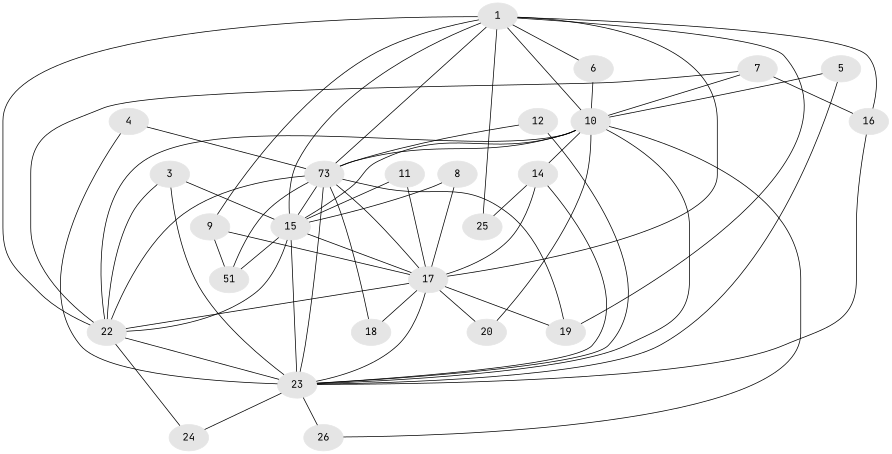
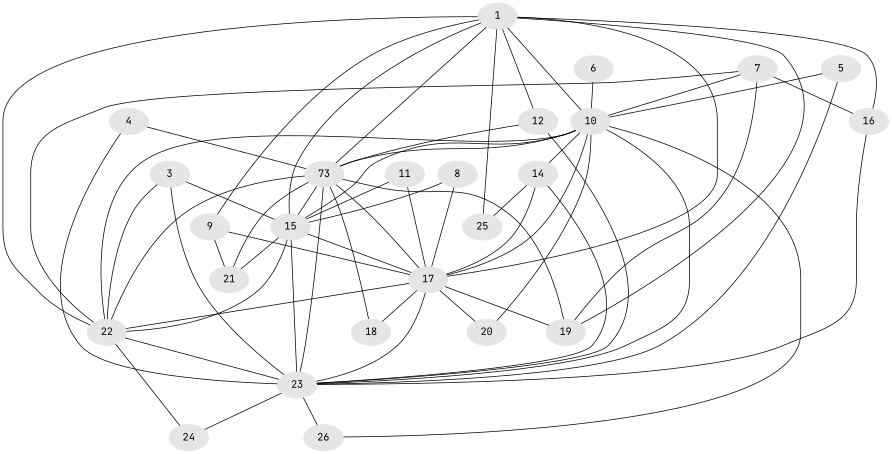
  graph {
    fontname="JetBrains Mono"
    node [color=gray90 fontname="JetBrains Mono" style=filled]
    edge [fontname="JetBrains Mono" weight=1.0]
    1
    6
    9
    10
    n5 [label=73]
    15
    16
    17
    19
    22
    25
-   21 [label=51]
+   21
    23
    14
    20
    26
    18
    24
    3
    4
    5
    7
    8
    11
    12
-   1 -- 6 [weight=2.0]
+   1 -- 12 [weight=2.0]
    1 -- 9
    1 -- 10 [weight=5.0]
    1 -- n5 [weight=5.0]
    1 -- 15 [weight=5.0]
    1 -- 16
    1 -- 17 [weight=4.0]
    1 -- 19 [weight=2.0]
    1 -- 22 [weight=5.0]
    1 -- 25 [weight=2.0]
    6 -- 10
    9 -- 17
    9 -- 21
    10 -- n5 [weight=2.0]
    10 -- 15
+   10 -- 17 [weight=2.0]
    10 -- 22
    10 -- 23
    10 -- 14
    10 -- 20
    10 -- 26
    n5 -- 15 [weight=2.0]
    n5 -- 17 [weight=3.0]
    n5 -- 19
    n5 -- 22
    n5 -- 21 [weight=2.0]
    n5 -- 23
    n5 -- 18 [weight=2.0]
    15 -- 17
    15 -- 22
    15 -- 21
    15 -- 23 [weight=2.0]
    16 -- 23
    17 -- 19
    17 -- 22 [weight=2.0]
    17 -- 23
    17 -- 20
    17 -- 18
    22 -- 23 [weight=2.0]
    22 -- 24
    23 -- 26
    23 -- 24
    14 -- 17
    14 -- 25
    14 -- 23
    3 -- 15
    3 -- 22
    3 -- 23 [weight=4.0]
    4 -- n5
    4 -- 23
    5 -- 10
    5 -- 23
    7 -- 10
    7 -- 16
+   7 -- 19
    7 -- 22 [weight=2.0]
    8 -- 15
    8 -- 17
    11 -- 15
    11 -- 17
    12 -- n5
    12 -- 23
  }
